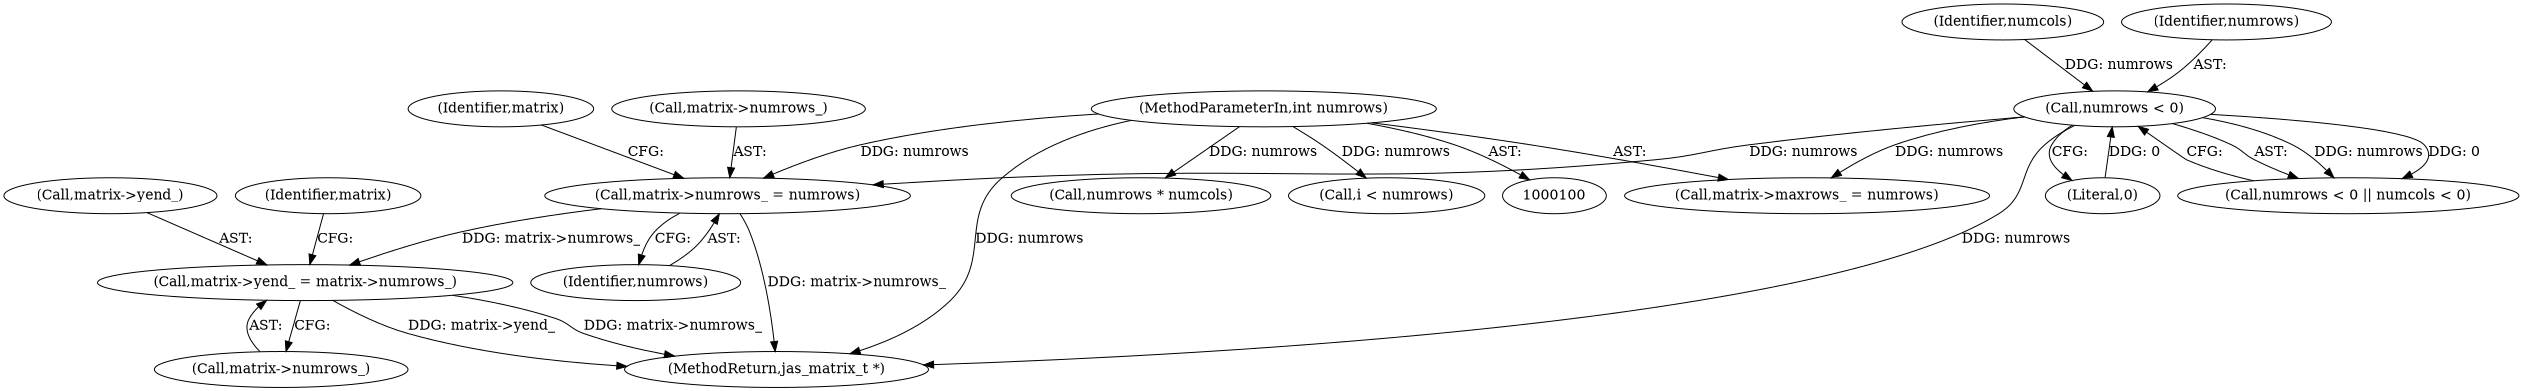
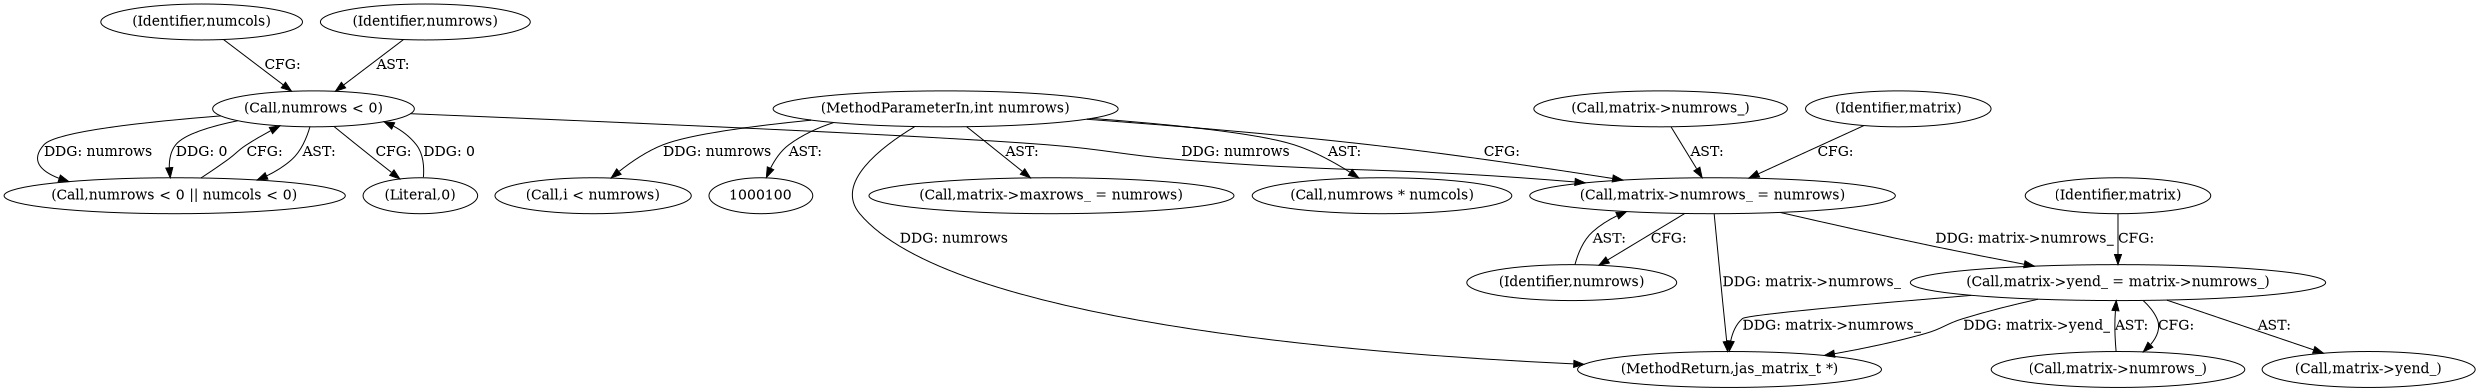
  digraph {
    n1 [label="(Call,matrix->yend_ = matrix->numrows_)"]
    n2 [label="(Call,matrix->numrows_)"]
    n3 [label="(MethodReturn,jas_matrix_t *)"]
    n4 [label="(Call,matrix->numrows_ = numrows)"]
    n5 [label="(Identifier,numrows)"]
    n6 [label="(Call,numrows < 0)"]
    n7 [label="(Literal,0)"]
    n8 [label="(Call,matrix->maxrows_ = numrows)"]
    n9 [label="(Call,numrows < 0 || numcols < 0)"]
    n10 [label="(Call,numrows * numcols)"]
    n11 [label="(MethodParameterIn,int numrows)"]
    n12 [label="(Call,i < numrows)"]
    1000100
    n14 [label="(Identifier,matrix)"]
    n15 [label="(Identifier,numcols)"]
    n16 [label="(Call,matrix->yend_)"]
    n17 [label="(Identifier,matrix)"]
    n18 [label="(Call,matrix->numrows_)"]
    n19 [label="(Identifier,numrows)"]
    n1 -> n2 [label="CFG: "]
    n1 -> n3 [label="DDG: matrix->yend_"]
    n1 -> n3 [label="DDG: matrix->numrows_"]
    n2 -> n1 [label="AST: "]
    n4 -> n1 [label="DDG: matrix->numrows_"]
    n4 -> n3 [label="DDG: matrix->numrows_"]
    n4 -> n5 [label="CFG: "]
    n5 -> n4 [label="AST: "]
-   n6 -> n3 [label="DDG: numrows"]
    n6 -> n4 [label="DDG: numrows"]
    n6 -> n7 [label="CFG: "]
-   n6 -> n8 [label="DDG: numrows"]
    n6 -> n9 [label="AST: "]
    n6 -> n9 [label="DDG: numrows"]
    n6 -> n9 [label="DDG: 0"]
    n7 -> n6 [label="DDG: 0"]
    n9 -> n6 [label="CFG: "]
    n11 -> n3 [label="DDG: numrows"]
-   n11 -> n4 [label="DDG: numrows"]
+   n11 -> n4 [label="CFG: "]
    n11 -> n8 [label="AST: "]
-   n11 -> n10 [label="DDG: numrows"]
+   n11 -> n10 [label="AST: "]
    n11 -> n12 [label="DDG: numrows"]
    n11 -> 1000100 [label="AST: "]
    n14 -> n1 [label="CFG: "]
-   n15 -> n6 [label="DDG: numrows"]
-   n16 -> n1 [label="AST: "]
+   n15 -> n6 [label="CFG: "]
+   n1 -> n16 [label="AST: "]
    n17 -> n4 [label="CFG: "]
    n18 -> n4 [label="AST: "]
    n19 -> n6 [label="AST: "]
  }
